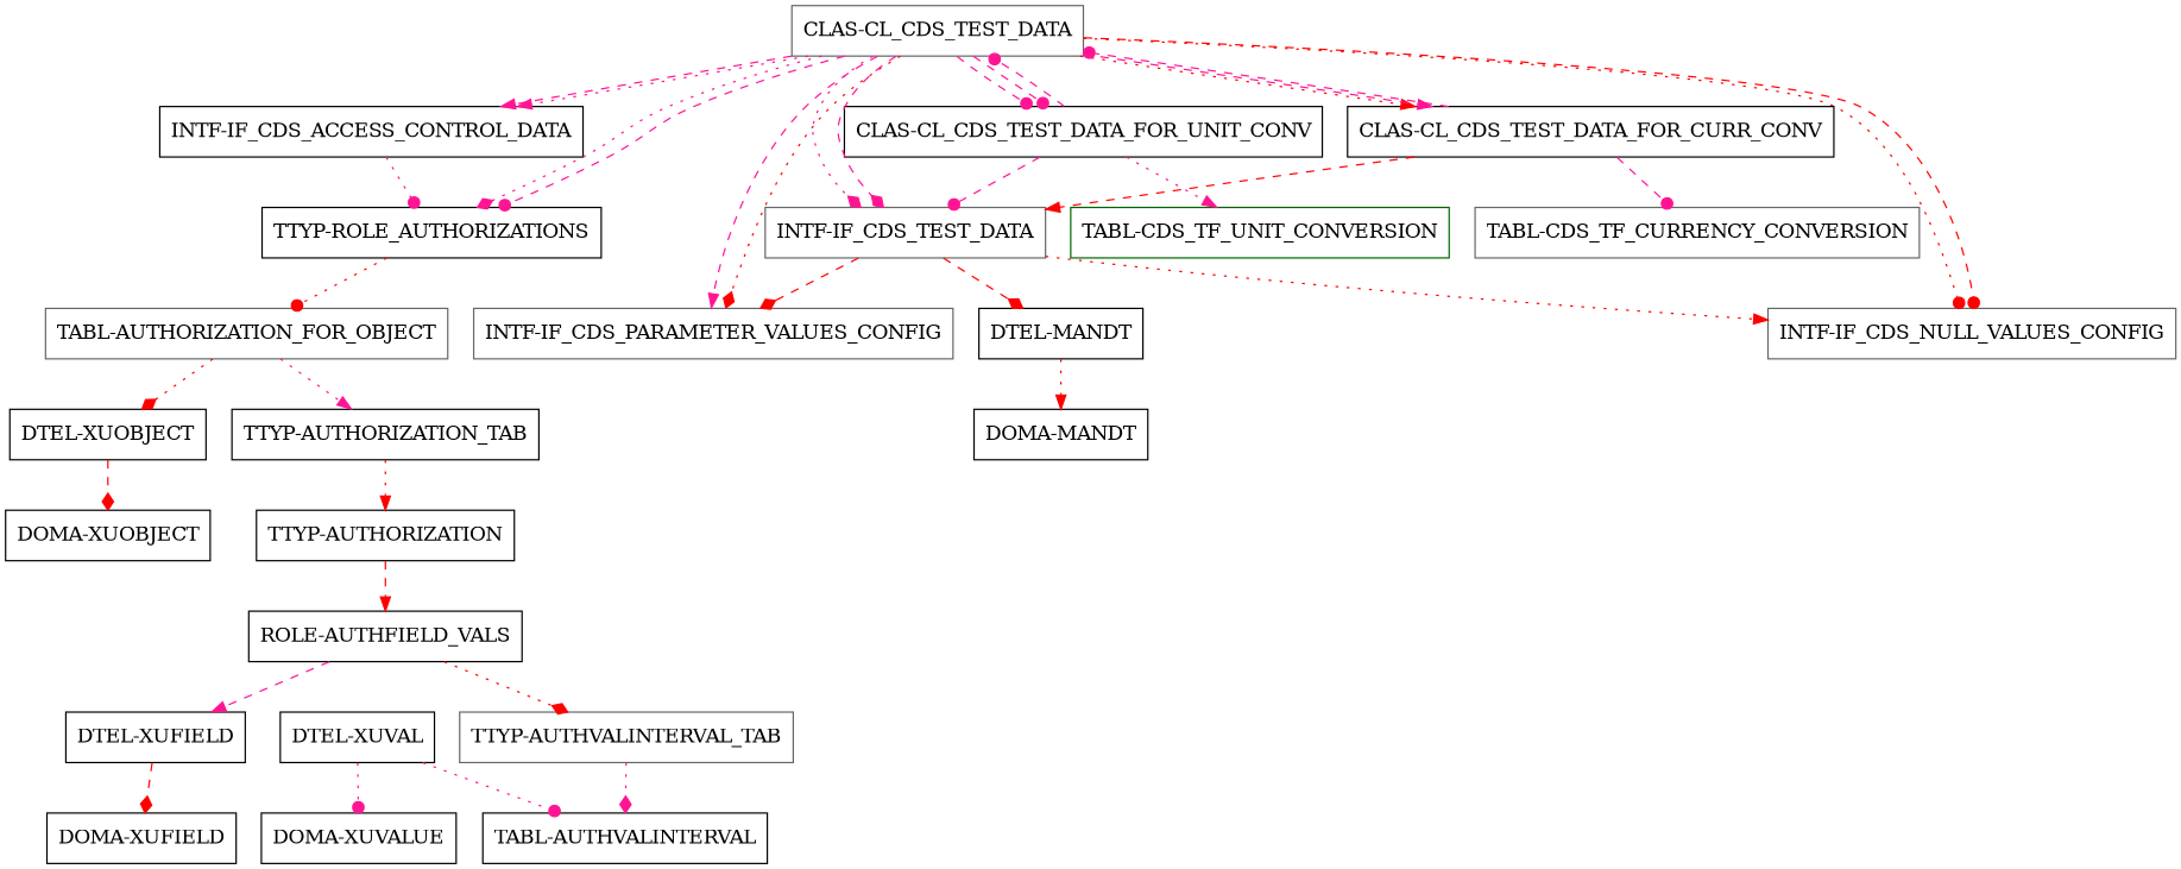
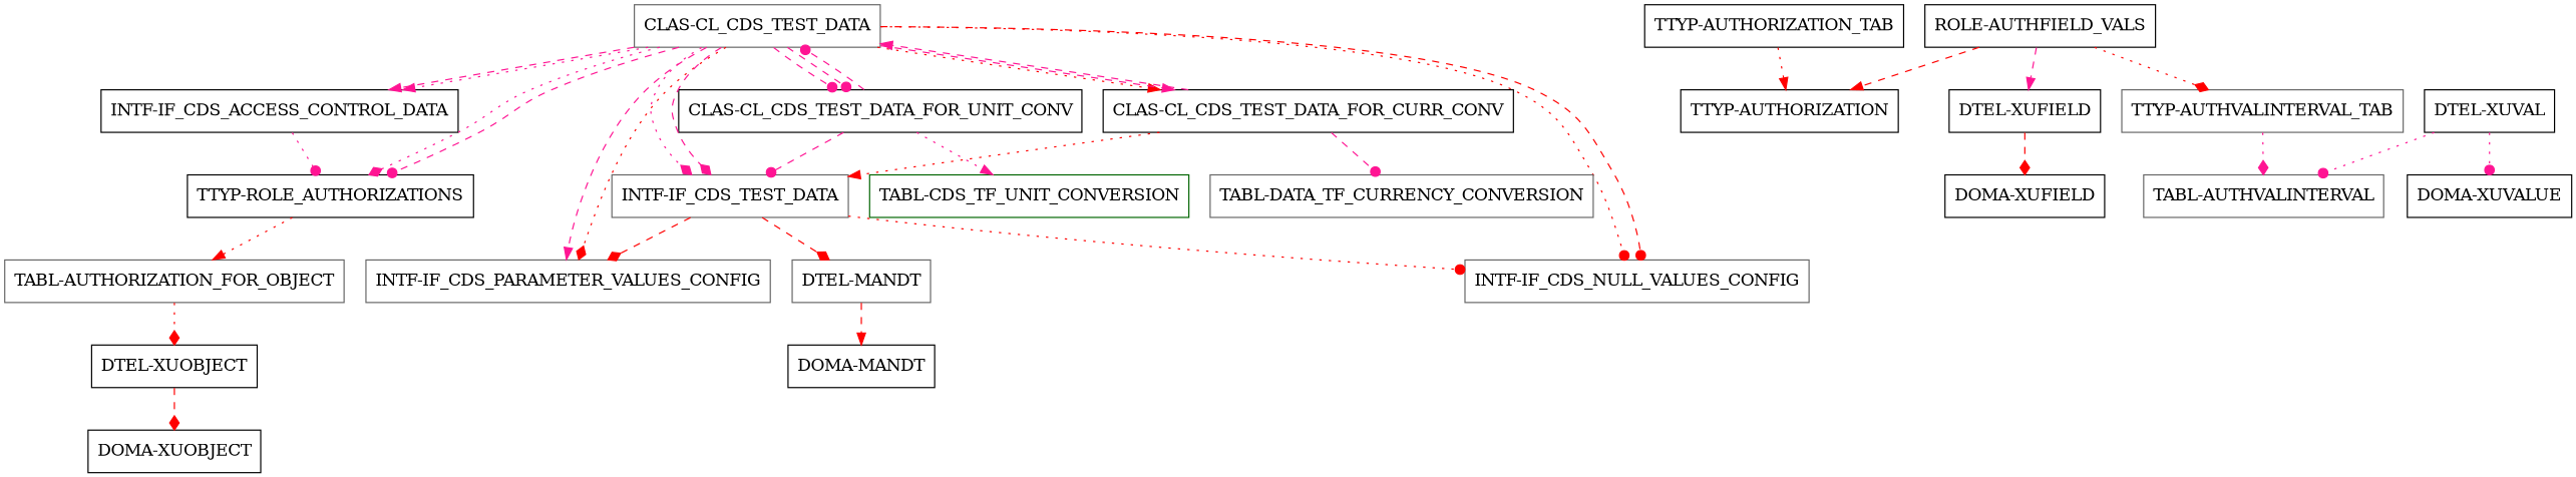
  digraph {
    node [color=black shape=box]
    edge [arrowhead=normal color=deeppink style=dashed]
    "CLAS-CL_CDS_TEST_DATA" [color=gray40]
    "INTF-IF_CDS_ACCESS_CONTROL_DATA"
    "TTYP-ROLE_AUTHORIZATIONS"
    "INTF-IF_CDS_PARAMETER_VALUES_CONFIG" [color=gray40]
    "INTF-IF_CDS_NULL_VALUES_CONFIG" [color=gray40]
    "CLAS-CL_CDS_TEST_DATA_FOR_UNIT_CONV"
    "INTF-IF_CDS_TEST_DATA" [color=gray40]
    "CLAS-CL_CDS_TEST_DATA_FOR_CURR_CONV"
    "TABL-AUTHORIZATION_FOR_OBJECT" [color=gray40]
    "TABL-CDS_TF_UNIT_CONVERSION" [color=darkgreen]
-   "DTEL-MANDT"
-   "TABL-CDS_TF_CURRENCY_CONVERSION" [color=gray40]
+   "DTEL-MANDT" [color=gray40]
+   "TABL-CDS_TF_CURRENCY_CONVERSION" [color=gray40 label="TABL-DATA_TF_CURRENCY_CONVERSION"]
    "TTYP-AUTHORIZATION_TAB"
    "DTEL-XUOBJECT"
    "TTYP-AUTHORIZATION"
    "DOMA-XUOBJECT"
    n17 [label="ROLE-AUTHFIELD_VALS"]
    "TTYP-AUTHVALINTERVAL_TAB" [color=gray40]
    "DTEL-XUFIELD"
-   "TABL-AUTHVALINTERVAL"
+   "TABL-AUTHVALINTERVAL" [color=gray40]
    "DOMA-XUFIELD"
    "DTEL-XUVAL"
    "DOMA-XUVALUE"
    "DOMA-MANDT"
    "CLAS-CL_CDS_TEST_DATA" -> "INTF-IF_CDS_ACCESS_CONTROL_DATA"
    "CLAS-CL_CDS_TEST_DATA" -> "INTF-IF_CDS_ACCESS_CONTROL_DATA" [style=dotted]
    "CLAS-CL_CDS_TEST_DATA" -> "TTYP-ROLE_AUTHORIZATIONS" [arrowhead=diamond style=dotted]
    "CLAS-CL_CDS_TEST_DATA" -> "TTYP-ROLE_AUTHORIZATIONS" [arrowhead=dot]
    "CLAS-CL_CDS_TEST_DATA" -> "INTF-IF_CDS_PARAMETER_VALUES_CONFIG"
    "CLAS-CL_CDS_TEST_DATA" -> "INTF-IF_CDS_PARAMETER_VALUES_CONFIG" [arrowhead=diamond color=red style=dotted]
    "CLAS-CL_CDS_TEST_DATA" -> "INTF-IF_CDS_NULL_VALUES_CONFIG" [arrowhead=dot color=red style=dotted]
    "CLAS-CL_CDS_TEST_DATA" -> "INTF-IF_CDS_NULL_VALUES_CONFIG" [arrowhead=dot color=red]
    "CLAS-CL_CDS_TEST_DATA" -> "CLAS-CL_CDS_TEST_DATA_FOR_UNIT_CONV" [arrowhead=dot]
    "CLAS-CL_CDS_TEST_DATA" -> "CLAS-CL_CDS_TEST_DATA_FOR_UNIT_CONV" [arrowhead=dot]
    "CLAS-CL_CDS_TEST_DATA" -> "INTF-IF_CDS_TEST_DATA" [arrowhead=diamond style=dotted]
    "CLAS-CL_CDS_TEST_DATA" -> "INTF-IF_CDS_TEST_DATA" [arrowhead=diamond]
    "CLAS-CL_CDS_TEST_DATA" -> "CLAS-CL_CDS_TEST_DATA_FOR_CURR_CONV" [color=red style=dotted]
    "CLAS-CL_CDS_TEST_DATA" -> "CLAS-CL_CDS_TEST_DATA_FOR_CURR_CONV"
    "INTF-IF_CDS_ACCESS_CONTROL_DATA" -> "TTYP-ROLE_AUTHORIZATIONS" [arrowhead=dot style=dotted]
-   "TTYP-ROLE_AUTHORIZATIONS" -> "TABL-AUTHORIZATION_FOR_OBJECT" [arrowhead=dot color=red style=dotted]
+   "TTYP-ROLE_AUTHORIZATIONS" -> "TABL-AUTHORIZATION_FOR_OBJECT" [color=red style=dotted]
    "CLAS-CL_CDS_TEST_DATA_FOR_UNIT_CONV" -> "CLAS-CL_CDS_TEST_DATA" [arrowhead=dot]
    "CLAS-CL_CDS_TEST_DATA_FOR_UNIT_CONV" -> "INTF-IF_CDS_TEST_DATA" [arrowhead=dot]
    "CLAS-CL_CDS_TEST_DATA_FOR_UNIT_CONV" -> "TABL-CDS_TF_UNIT_CONVERSION" [style=dotted]
    "INTF-IF_CDS_TEST_DATA" -> "INTF-IF_CDS_PARAMETER_VALUES_CONFIG" [arrowhead=diamond color=red]
-   "INTF-IF_CDS_TEST_DATA" -> "INTF-IF_CDS_NULL_VALUES_CONFIG" [color=red style=dotted]
+   "INTF-IF_CDS_TEST_DATA" -> "INTF-IF_CDS_NULL_VALUES_CONFIG" [arrowhead=dot color=red style=dotted]
    "INTF-IF_CDS_TEST_DATA" -> "DTEL-MANDT" [arrowhead=diamond color=red]
-   "CLAS-CL_CDS_TEST_DATA_FOR_CURR_CONV" -> "CLAS-CL_CDS_TEST_DATA" [arrowhead=dot]
-   "CLAS-CL_CDS_TEST_DATA_FOR_CURR_CONV" -> "INTF-IF_CDS_TEST_DATA" [color=red]
+   "CLAS-CL_CDS_TEST_DATA_FOR_CURR_CONV" -> "CLAS-CL_CDS_TEST_DATA"
+   "CLAS-CL_CDS_TEST_DATA_FOR_CURR_CONV" -> "INTF-IF_CDS_TEST_DATA" [color=red style=dotted]
    "CLAS-CL_CDS_TEST_DATA_FOR_CURR_CONV" -> "TABL-CDS_TF_CURRENCY_CONVERSION" [arrowhead=dot]
-   "TABL-AUTHORIZATION_FOR_OBJECT" -> "TTYP-AUTHORIZATION_TAB" [style=dotted]
    "TABL-AUTHORIZATION_FOR_OBJECT" -> "DTEL-XUOBJECT" [arrowhead=diamond color=red style=dotted]
-   "DTEL-MANDT" -> "DOMA-MANDT" [color=red style=dotted]
+   "DTEL-MANDT" -> "DOMA-MANDT" [color=red]
    "TTYP-AUTHORIZATION_TAB" -> "TTYP-AUTHORIZATION" [color=red style=dotted]
    "DTEL-XUOBJECT" -> "DOMA-XUOBJECT" [arrowhead=diamond color=red]
-   "TTYP-AUTHORIZATION" -> n17 [color=red]
+   n17 -> "TTYP-AUTHORIZATION" [color=red]
    n17 -> "TTYP-AUTHVALINTERVAL_TAB" [arrowhead=diamond color=red style=dotted]
    n17 -> "DTEL-XUFIELD"
    "TTYP-AUTHVALINTERVAL_TAB" -> "TABL-AUTHVALINTERVAL" [arrowhead=diamond style=dotted]
    "DTEL-XUFIELD" -> "DOMA-XUFIELD" [arrowhead=diamond color=red]
    "DTEL-XUVAL" -> "TABL-AUTHVALINTERVAL" [arrowhead=dot style=dotted]
    "DTEL-XUVAL" -> "DOMA-XUVALUE" [arrowhead=dot style=dotted]
  }
